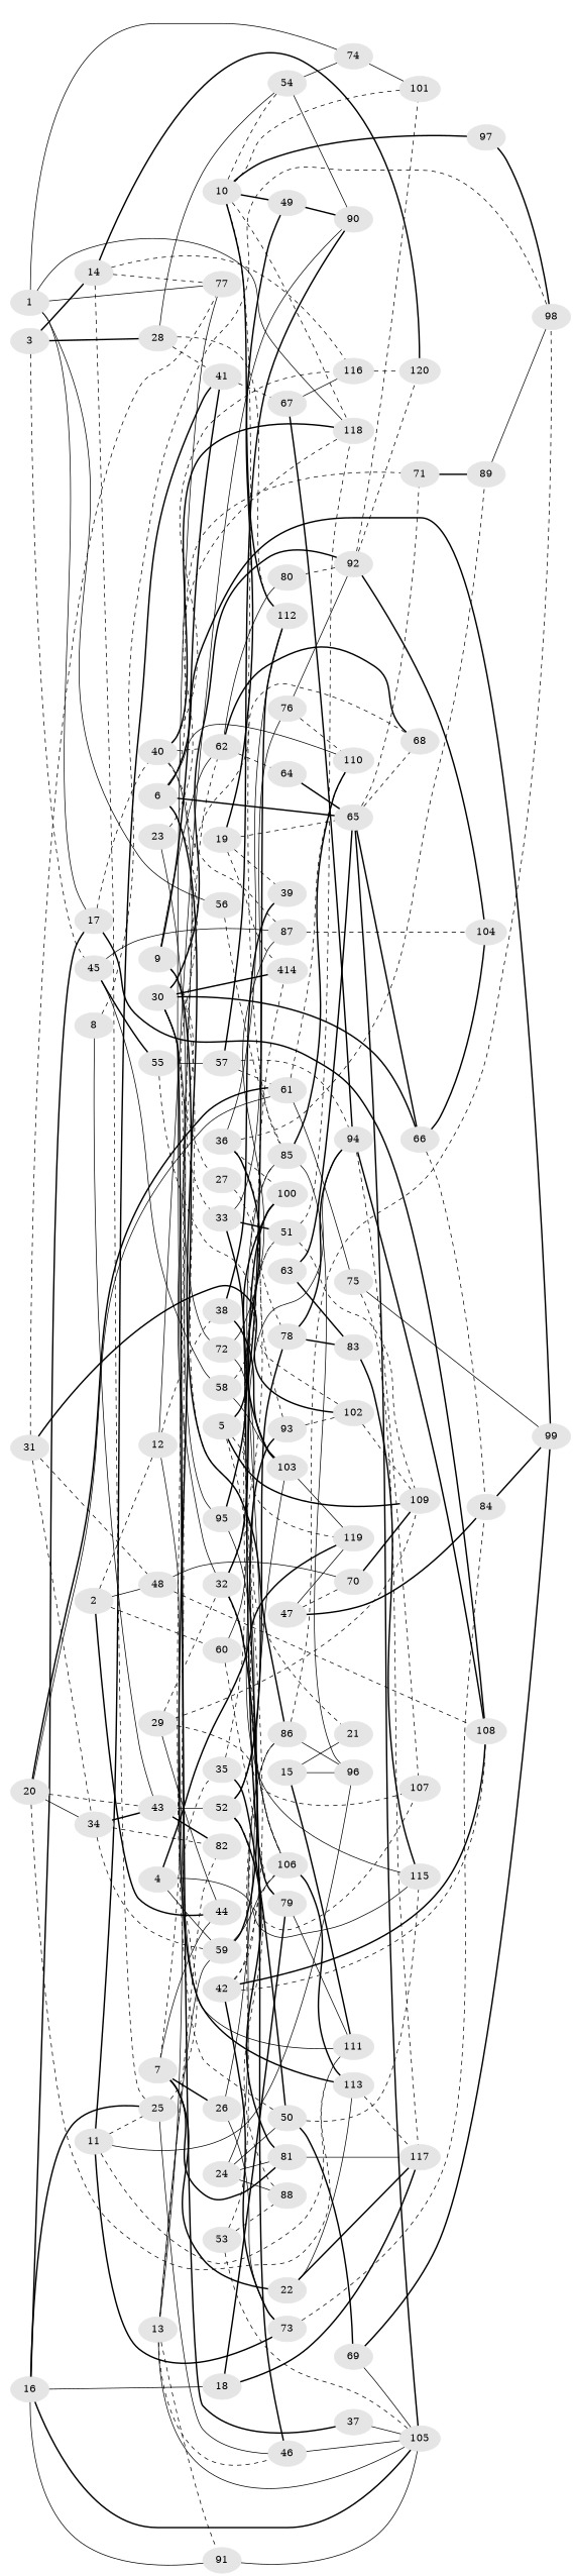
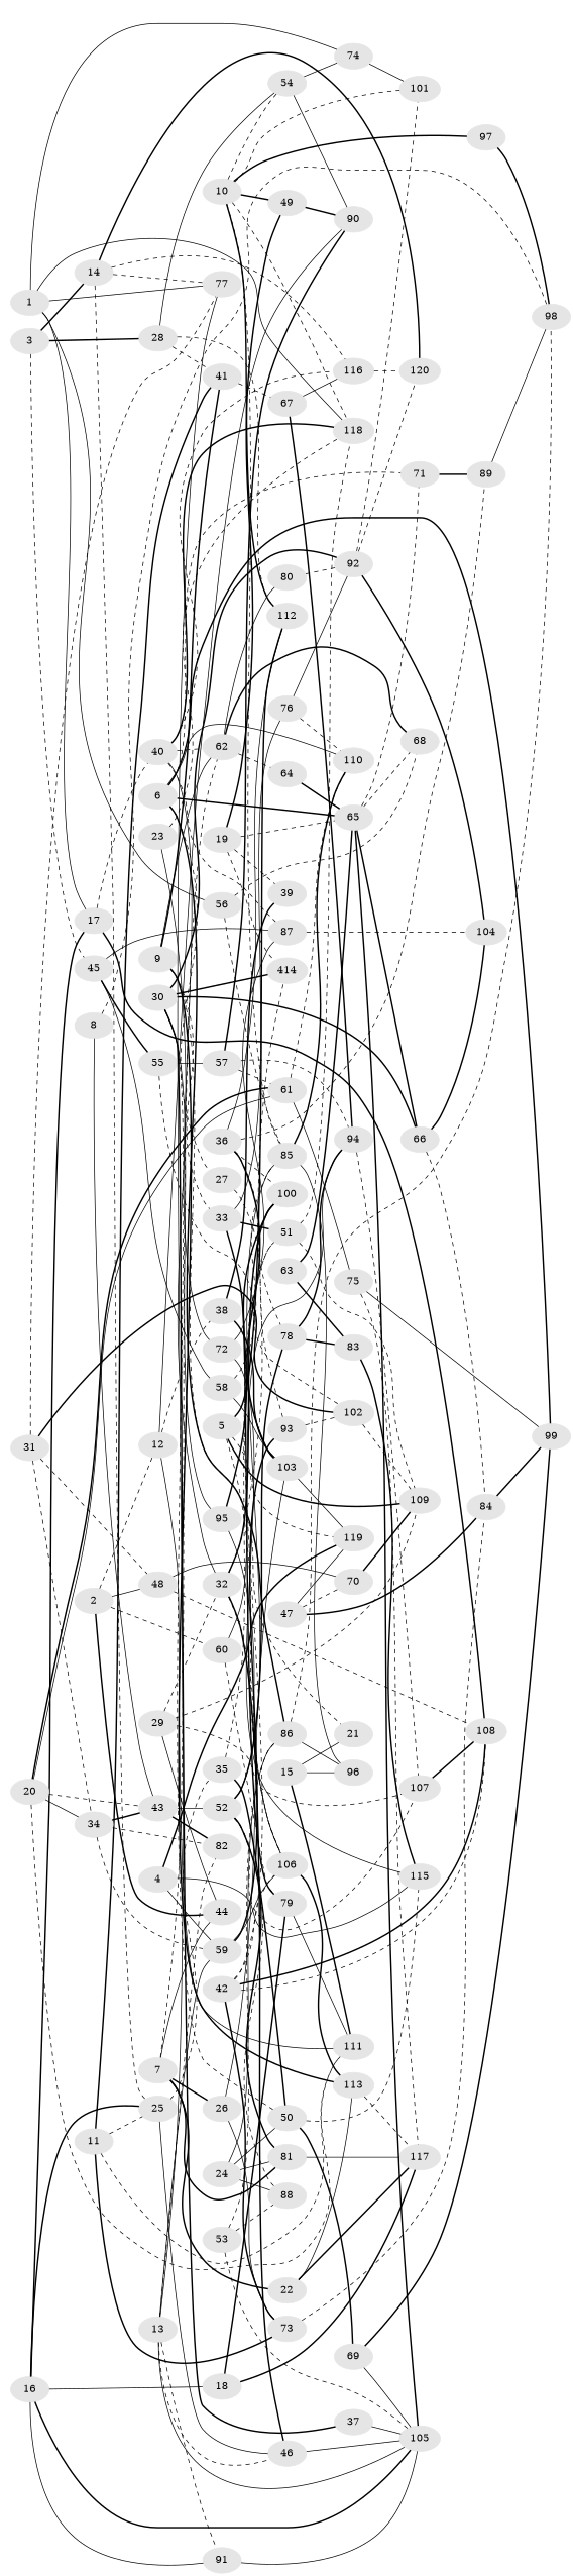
  graph {
    rankdir=LR
    node [color=gray90 style=filled]
    edge [style=dashed]
    1
    17
    56
    74
    77
    118
    40
    108
    85
    68
    101
    2
    12
    44
    48
    60
    111
    38
    90
    70
    79
    94
    3
    14
    28
    45
    25
    116
    120
    112
    41
    54
    87
    55
    58
    4
    59
    115
    119
    106
    93
    5
    109
    113
    6
    27
    65
    71
    86
    99
    110
    105
    66
    89
    98
    96
    7
    22
    26
    62
    81
    117
    73
    103
    64
    80
    8
    43
    82
    52
    9
    21
    33
    51
    76
    67
    10
    49
    97
    11
    46
    35
    84
    39
    13
    91
    15
    16
    18
    72
    19
    n92 [label=414]
    20
    34
    61
    75
    23
    32
    100
    24
    50
    88
    69
    102
    29
    107
    30
    37
    92
    95
    104
    31
    36
    78
    83
    42
    57
    47
    53
    63
    1 -- 17 [style=solid]
    1 -- 56 [style=solid]
    1 -- 74 [style=solid]
    1 -- 77 [style=solid]
    1 -- 118 [style=solid]
    17 -- 40
    17 -- 108 [style=bold]
    56 -- 85
-   30 -- 68
+   56 -- 68
    74 -- 101 [style=solid]
    40 -- 118 [style=bold]
    40 -- 116
    40 -- 87
    40 -- 62
    40 -- 72 [style=solid]
    85 -- 110 [style=bold]
    85 -- 96 [style=solid]
    2 -- 12
    2 -- 44 [style=bold]
    2 -- 48 [style=solid]
    2 -- 60
    12 -- 111 [style=solid]
    12 -- 38
    12 -- 90 [style=solid]
    48 -- 108
    48 -- 70 [style=solid]
    60 -- 79
    60 -- 94 [style=solid]
    38 -- 103 [style=bold]
    38 -- 39 [style=bold]
    70 -- 109 [style=bold]
    79 -- 111 [style=solid]
-   94 -- 108 [style=bold]
+   107 -- 108 [style=bold]
    94 -- 107
    3 -- 14 [style=bold]
    3 -- 28 [style=bold]
    3 -- 45
    14 -- 77
    14 -- 25
    14 -- 116
    14 -- 120 [style=bold]
    28 -- 112
    28 -- 41
    28 -- 54 [style=solid]
    45 -- 87 [style=solid]
    45 -- 55 [style=bold]
    45 -- 58 [style=solid]
    25 -- 46 [style=solid]
    25 -- 35
    116 -- 120
    41 -- 67
    54 -- 74 [style=solid]
    54 -- 90 [style=solid]
    87 -- 104
    55 -- 102
    55 -- 57 [style=solid]
    58 -- 85
    58 -- 103 [style=solid]
    4 -- 59 [style=solid]
    4 -- 115 [style=solid]
    4 -- 119 [style=bold]
    59 -- 106 [style=solid]
    59 -- 93 [style=bold]
    106 -- 113 [style=bold]
    93 -- 102
    5 -- 112 [style=bold]
    5 -- 119
    5 -- 106
    5 -- 109 [style=bold]
    113 -- 117
    6 -- 27
    6 -- 65 [style=bold]
    6 -- 71
    6 -- 86 [style=bold]
    6 -- 99 [style=bold]
    6 -- 110 [style=solid]
    27 -- 93
    65 -- 68
    65 -- 71
    65 -- 105 [style=bold]
    65 -- 66 [style=bold]
    71 -- 89 [style=bold]
    86 -- 98
    86 -- 96 [style=solid]
    66 -- 84
    66 -- 104 [style=bold]
    89 -- 98 [style=solid]
    7 -- 44 [style=solid]
    7 -- 22 [style=bold]
    7 -- 26 [style=bold]
    7 -- 62
    7 -- 81 [style=bold]
    22 -- 113 [style=solid]
    22 -- 117 [style=bold]
    26 -- 73 [style=solid]
    26 -- 103 [style=solid]
    62 -- 68 [style=bold]
    62 -- 64
    62 -- 80 [style=solid]
    81 -- 117 [style=solid]
    73 -- 84
    103 -- 119 [style=solid]
    64 -- 65 [style=bold]
    80 -- 92
    8 -- 98
    8 -- 43 [style=solid]
    43 -- 82 [style=bold]
    43 -- 52 [style=solid]
    52 -- 85 [style=solid]
    52 -- 81 [style=bold]
    52 -- 88
    52 -- 107
    52 -- 78 [style=bold]
    9 -- 41 [style=bold]
    9 -- 113 [style=bold]
    9 -- 62 [style=solid]
    9 -- 21
    9 -- 33
    33 -- 79 [style=bold]
    33 -- 51 [style=bold]
    33 -- 76 [style=solid]
    51 -- 118
    51 -- 109
    76 -- 110
    76 -- 92 [style=solid]
    67 -- 94 [style=bold]
    67 -- 116 [style=solid]
    10 -- 118
    10 -- 85
    10 -- 101
    10 -- 112 [style=bold]
    10 -- 54
    10 -- 49 [style=bold]
    10 -- 97 [style=bold]
    49 -- 90 [style=bold]
    97 -- 98 [style=bold]
    11 -- 111
    11 -- 25
    11 -- 41 [style=bold]
-   11 -- 96 [style=solid]
    11 -- 73 [style=bold]
    46 -- 105 [style=solid]
    35 -- 51
    35 -- 50 [style=bold]
    84 -- 99 [style=bold]
    13 -- 77 [style=solid]
    13 -- 59 [style=solid]
    13 -- 105 [style=solid]
    13 -- 82
    13 -- 46
    13 -- 91
    91 -- 105 [style=solid]
    15 -- 111 [style=bold]
    15 -- 96 [style=solid]
    15 -- 21 [style=solid]
    16 -- 17 [style=bold]
    16 -- 25 [style=bold]
    16 -- 105 [style=bold]
    16 -- 91 [style=solid]
    16 -- 18 [style=solid]
    18 -- 79 [style=bold]
    18 -- 117 [style=bold]
    72 -- 87 [style=solid]
    72 -- 115 [style=solid]
    19 -- 65
    19 -- 49 [style=bold]
    19 -- 39
    19 -- n92
    20 -- 111
    20 -- 43
    20 -- 34 [style=solid]
    20 -- 61 [style=solid]
    20 -- 61 [style=bold]
    34 -- 59
    34 -- 43 [style=bold]
    34 -- 82
    61 -- 110
    61 -- 75 [style=solid]
    75 -- 99 [style=solid]
    75 -- 117
    23 -- 118
    23 -- 32 [style=solid]
    32 -- 106
    32 -- 46 [style=bold]
    32 -- n92
    32 -- 100 [style=bold]
    24 -- 86 [style=solid]
    24 -- 81 [style=solid]
    24 -- 50 [style=solid]
    24 -- 88 [style=solid]
    50 -- 115
    50 -- 69 [style=bold]
    69 -- 99 [style=bold]
    69 -- 105 [style=solid]
    102 -- 109
    29 -- 44 [style=solid]
    29 -- 109
    29 -- 32
    29 -- 107
    30 -- 66 [style=bold]
    30 -- n92 [style=bold]
    30 -- 50
    30 -- 37 [style=bold]
    30 -- 92 [style=bold]
    30 -- 95 [style=solid]
    37 -- 105 [style=solid]
    92 -- 101
    92 -- 120
    92 -- 104 [style=bold]
    95 -- 106 [style=solid]
    95 -- 100 [style=bold]
    31 -- 77
    31 -- 48
    31 -- 34
    31 -- 102 [style=bold]
    36 -- 112 [style=solid]
    36 -- 89
    36 -- 103 [style=bold]
    36 -- 100
    36 -- 78
    78 -- 94 [style=bold]
    78 -- 83 [style=bold]
    83 -- 115 [style=bold]
    42 -- 108
    42 -- 108 [style=bold]
    42 -- 106
    42 -- 73 [style=bold]
    42 -- 51
    57 -- 90 [style=bold]
    57 -- 94
    57 -- 61
    47 -- 70
    47 -- 119 [style=solid]
    47 -- 84 [style=bold]
    53 -- 86
    53 -- 105
    53 -- 88
    63 -- 65 [style=bold]
    63 -- 83 [style=bold]
  }
